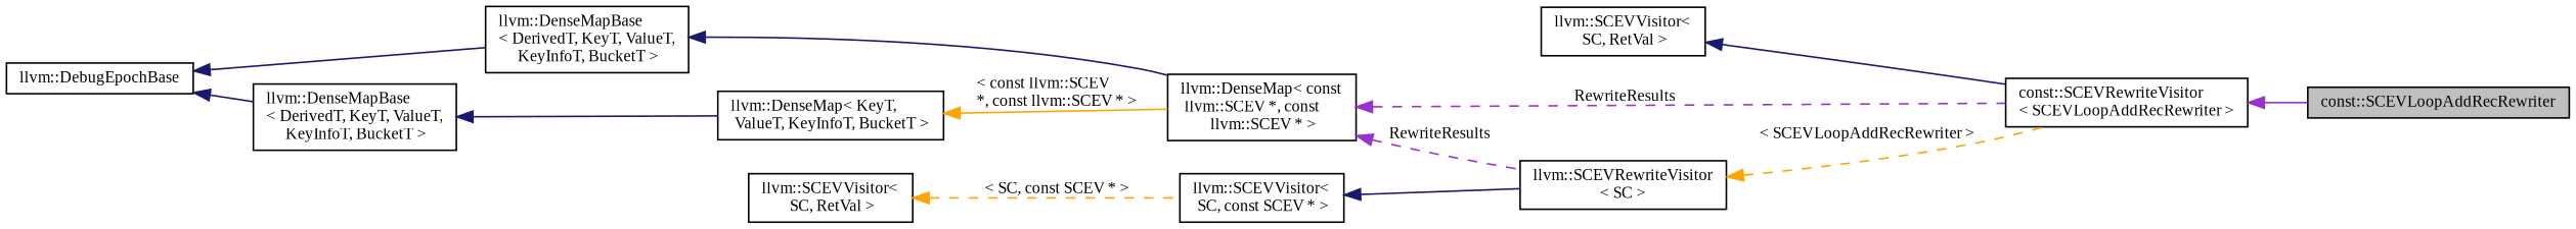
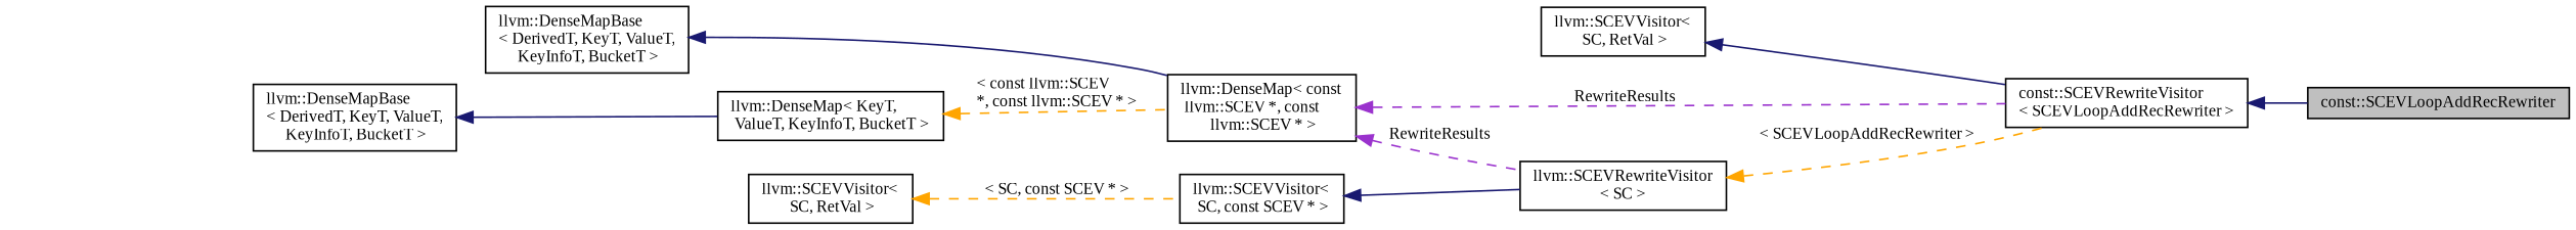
  digraph {
    fontname="Liberation Serif"
    rankdir=LR
    node [color=black fontname="Liberation Serif" fontsize=10 shape=box]
    edge [color=midnightblue dir=back fontname="Liberation Serif" fontsize=10 labelfontname=Helvetica labelfontsize=10 style=solid]
    n1 [fillcolor=grey75 fontcolor=black height=0.2 label="const::SCEVLoopAddRecRewriter" style=filled width=0.4]
    n2 [height=0.2 label="const::SCEVRewriteVisitor\l\< SCEVLoopAddRecRewriter \>" width=0.4]
    n3 [height=0.2 label="llvm::SCEVVisitor\<\l SC, RetVal \>" width=0.4]
    n4 [height=0.2 label="llvm::SCEVRewriteVisitor\l\< SC \>" width=0.4]
    n5 [height=0.2 label="llvm::DenseMap\< const\l llvm::SCEV *, const\l llvm::SCEV * \>" width=0.4]
    n6 [height=0.2 label="llvm::DenseMapBase\l\< DerivedT, KeyT, ValueT,\l KeyInfoT, BucketT \>" width=0.4]
-   n7 [height=0.2 label="llvm::DebugEpochBase" width=0.4]
    n8 [height=0.2 label="llvm::DenseMapBase\l\< DerivedT, KeyT, ValueT,\l KeyInfoT, BucketT \>" width=0.4]
    n9 [height=0.2 label="llvm::DenseMap\< KeyT,\l ValueT, KeyInfoT, BucketT \>" width=0.4]
    n10 [height=0.2 label="llvm::SCEVVisitor\<\l SC, const SCEV * \>" width=0.4]
    n11 [height=0.2 label="llvm::SCEVVisitor\<\l SC, RetVal \>" width=0.4]
-   n2 -> n1 [color=darkorchid3]
+   n2 -> n1
    n3 -> n2
    n4 -> n2 [color=orange label=" \< SCEVLoopAddRecRewriter \>" style=dashed]
    n5 -> n2 [color=darkorchid3 label=" RewriteResults" style=dashed]
    n5 -> n4 [color=darkorchid3 label=" RewriteResults" style=dashed]
    n6 -> n5
-   n7 -> n6
-   n7 -> n8
    n8 -> n9
-   n9 -> n5 [color=orange label=" \< const llvm::SCEV\l *, const llvm::SCEV * \>"]
+   n9 -> n5 [color=orange label=" \< const llvm::SCEV\l *, const llvm::SCEV * \>" style=dashed]
    n10 -> n4
    n11 -> n10 [color=orange label=" \< SC, const SCEV * \>" style=dashed]
  }
